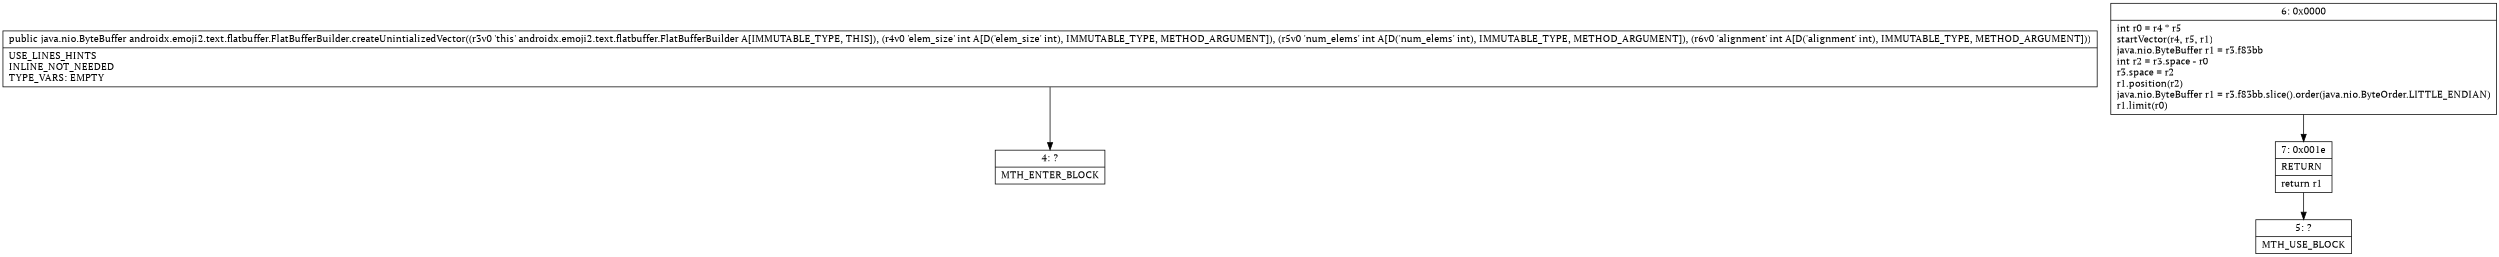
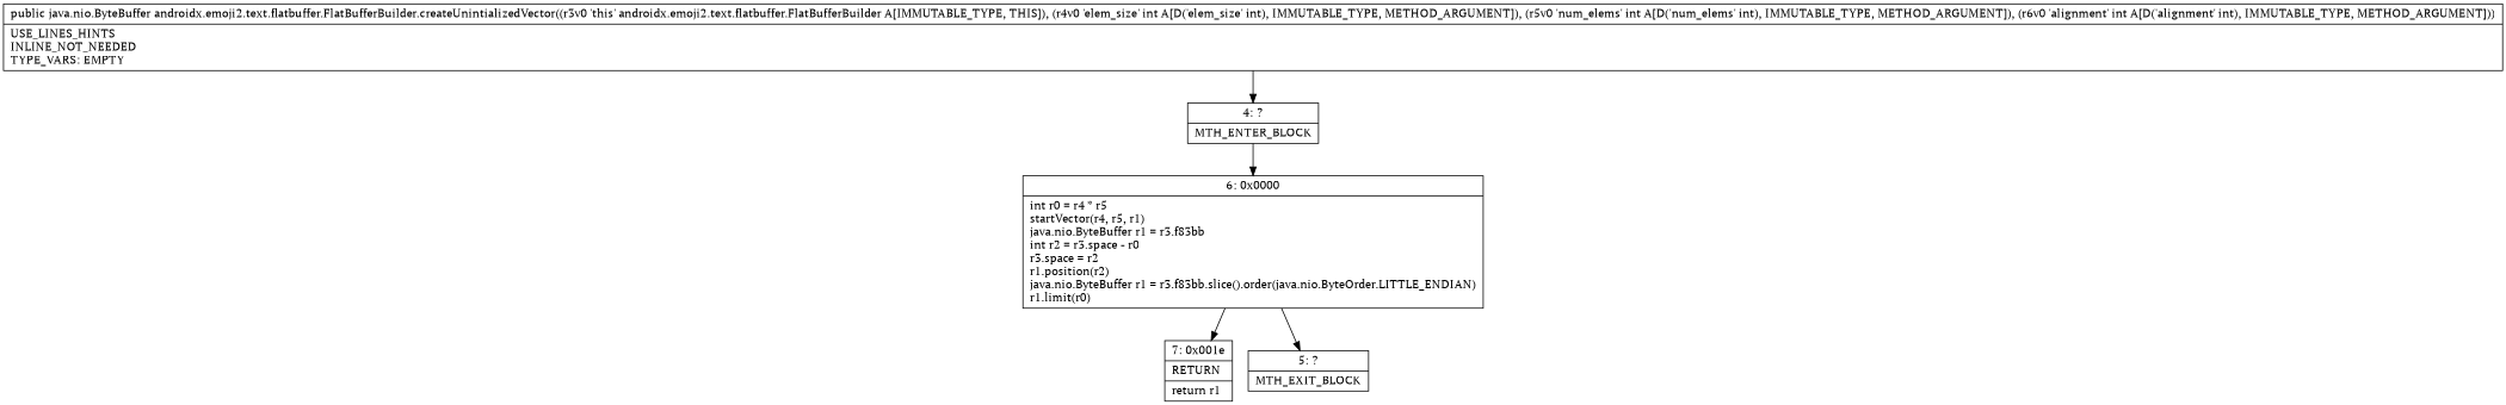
  digraph {
    fontname="PT Serif"
    node [fontname="PT Serif" shape=record]
    edge [fontname="PT Serif"]
    n1 [label="{4\:\ ?|MTH_ENTER_BLOCK\l}"]
    n2 [label="{6\:\ 0x0000|int r0 = r4 * r5\lstartVector(r4, r5, r1)\ljava.nio.ByteBuffer r1 = r3.f83bb\lint r2 = r3.space \- r0\lr3.space = r2\lr1.position(r2)\ljava.nio.ByteBuffer r1 = r3.f83bb.slice().order(java.nio.ByteOrder.LITTLE_ENDIAN)\lr1.limit(r0)\l}"]
    n3 [label="{7\:\ 0x001e|RETURN\l|return r1\l}"]
-   n4 [label="{5\:\ ?|MTH_USE_BLOCK\l}"]
+   n4 [label="{5\:\ ?|MTH_EXIT_BLOCK\l}"]
    n5 [label="{public java.nio.ByteBuffer androidx.emoji2.text.flatbuffer.FlatBufferBuilder.createUnintializedVector((r3v0 'this' androidx.emoji2.text.flatbuffer.FlatBufferBuilder A[IMMUTABLE_TYPE, THIS]), (r4v0 'elem_size' int A[D('elem_size' int), IMMUTABLE_TYPE, METHOD_ARGUMENT]), (r5v0 'num_elems' int A[D('num_elems' int), IMMUTABLE_TYPE, METHOD_ARGUMENT]), (r6v0 'alignment' int A[D('alignment' int), IMMUTABLE_TYPE, METHOD_ARGUMENT]))  | USE_LINES_HINTS\lINLINE_NOT_NEEDED\lTYPE_VARS: EMPTY\l}"]
+   n1 -> n2
    n2 -> n3
-   n3 -> n4
+   n2 -> n4
    n5 -> n1
  }
